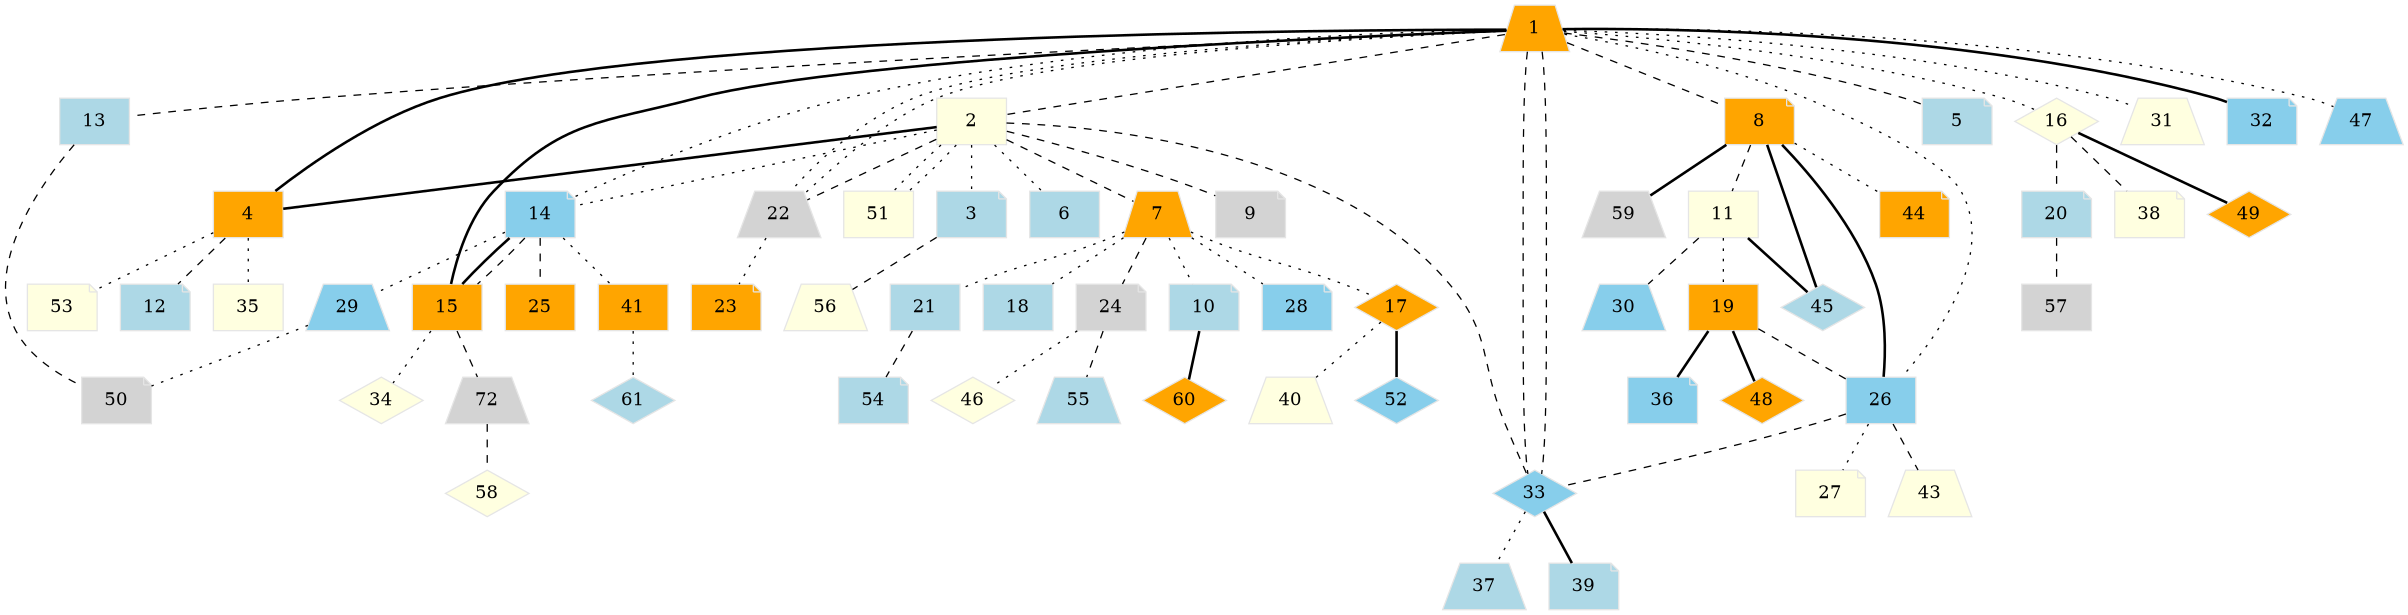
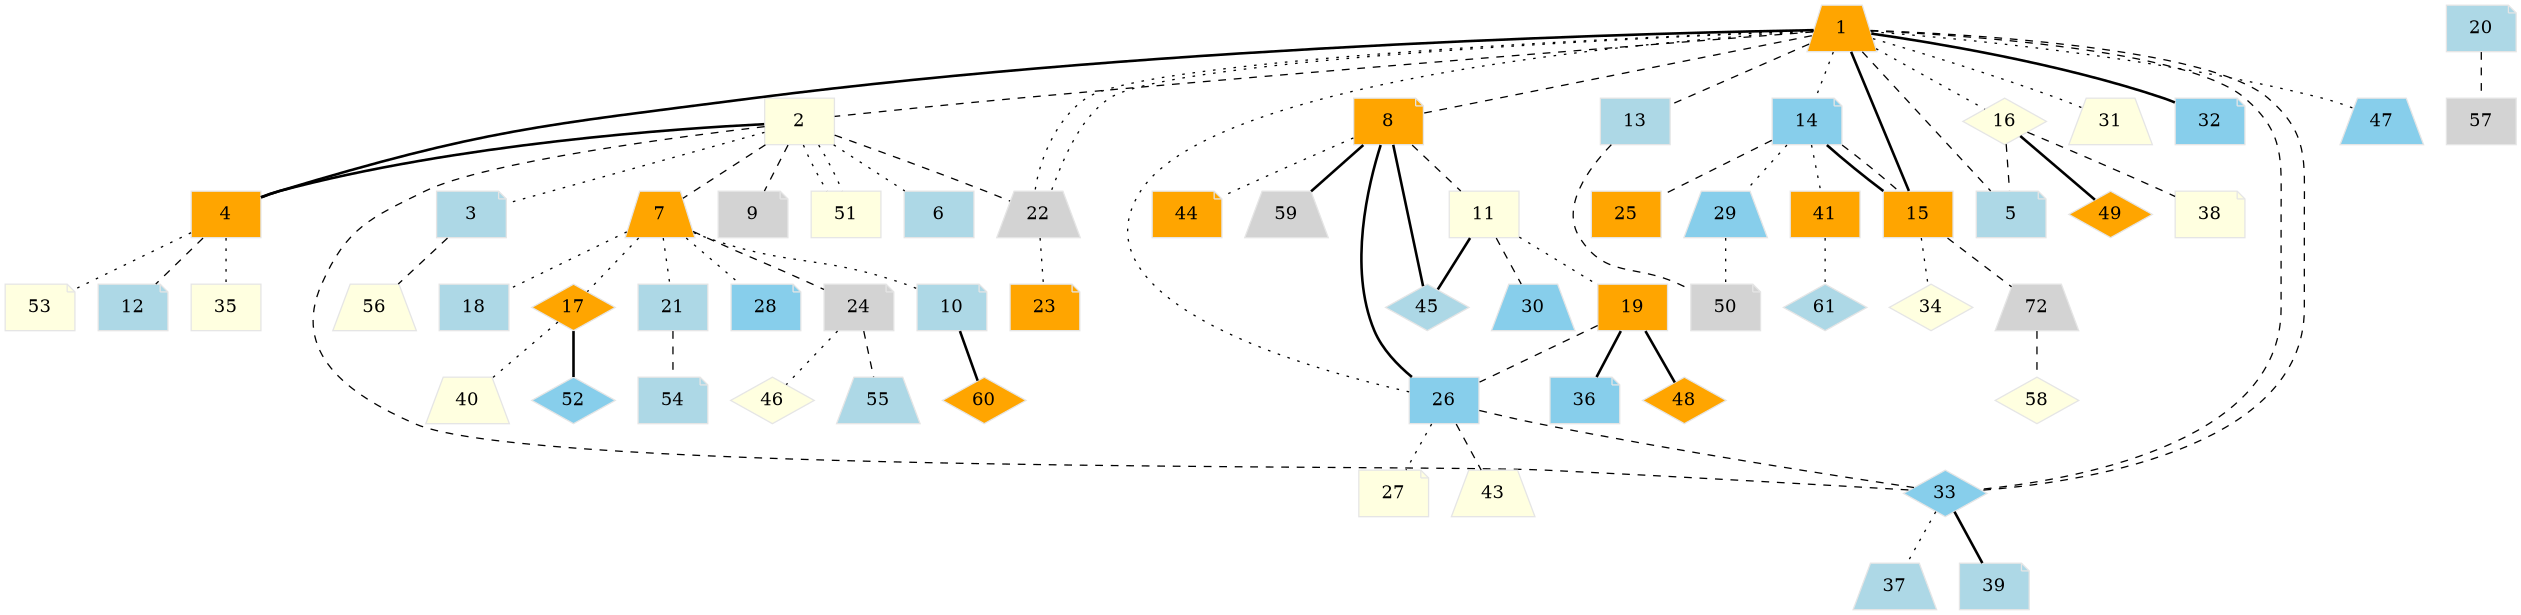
  graph {
    node [color=gray90 fillcolor=lightyellow shape=note style=filled]
    edge [style=dotted]
    1 [fillcolor=orange shape=trapezium]
    2 [shape=box]
    4 [fillcolor=orange shape=box]
    5 [fillcolor=lightblue]
    8 [fillcolor=orange]
    13 [fillcolor=lightblue shape=box]
    14 [fillcolor=skyblue]
    15 [fillcolor=orange shape=box]
    16 [shape=diamond]
    22 [fillcolor=lightgrey shape=trapezium]
    26 [fillcolor=skyblue shape=box]
    31 [shape=trapezium]
    32 [fillcolor=skyblue]
    33 [fillcolor=skyblue shape=diamond]
    47 [fillcolor=skyblue shape=trapezium]
    3 [fillcolor=lightblue]
    6 [fillcolor=lightblue shape=box]
    7 [fillcolor=orange shape=trapezium]
    9 [fillcolor=lightgrey]
    51 [shape=box]
    12 [fillcolor=lightblue]
    35 [shape=box]
    53
    11 [shape=box]
    44 [fillcolor=orange]
    45 [fillcolor=lightblue shape=diamond]
    59 [fillcolor=lightgrey shape=trapezium]
    50 [fillcolor=lightgrey]
    25 [fillcolor=orange shape=box]
    29 [fillcolor=skyblue shape=trapezium]
    41 [fillcolor=orange shape=box]
    34 [shape=diamond]
    n33 [fillcolor=lightgrey label=72 shape=trapezium]
    20 [fillcolor=lightblue]
    38
    49 [fillcolor=orange shape=diamond]
    23 [fillcolor=orange]
    27
    43 [shape=trapezium]
    37 [fillcolor=lightblue shape=trapezium]
    39 [fillcolor=lightblue]
    56 [shape=trapezium]
    10 [fillcolor=lightblue]
    17 [fillcolor=orange shape=diamond]
    18 [fillcolor=lightblue shape=box]
    21 [fillcolor=lightblue shape=box]
    24 [fillcolor=lightgrey]
    28 [fillcolor=skyblue]
    60 [fillcolor=orange shape=diamond]
    40 [shape=trapezium]
    52 [fillcolor=skyblue shape=diamond]
    54 [fillcolor=lightblue]
    46 [shape=diamond]
    55 [fillcolor=lightblue shape=trapezium]
    19 [fillcolor=orange shape=box]
    30 [fillcolor=skyblue shape=trapezium]
    36 [fillcolor=skyblue]
    48 [fillcolor=orange shape=diamond]
    61 [fillcolor=lightblue shape=diamond]
    58 [shape=diamond]
    57 [fillcolor=lightgrey shape=box]
    1 -- 2 [style=dashed]
    1 -- 4 [style=bold]
    1 -- 5 [style=dashed]
    1 -- 8 [style=dashed]
    1 -- 13 [style=dashed]
    1 -- 14
    1 -- 15 [style=bold]
    1 -- 16
    1 -- 22
    1 -- 22
    1 -- 26
    1 -- 31
    1 -- 32 [style=bold]
    1 -- 33 [style=dashed]
    1 -- 33 [style=dashed]
    1 -- 47
    2 -- 4 [style=bold]
-   2 -- 14
    2 -- 22 [style=dashed]
    2 -- 33 [style=dashed]
    2 -- 3
    2 -- 6
    2 -- 7 [style=dashed]
    2 -- 9 [style=dashed]
    2 -- 51
    2 -- 51
    4 -- 12 [style=dashed]
    4 -- 35
    4 -- 53
    8 -- 26 [style=bold]
    8 -- 11 [style=dashed]
    8 -- 44
    8 -- 45 [style=bold]
    8 -- 59 [style=bold]
    13 -- 50 [style=dashed]
    14 -- 15 [style=bold]
    14 -- 15 [style=dashed]
    14 -- 25 [style=dashed]
    14 -- 29
    14 -- 41
    15 -- 34
    15 -- n33 [style=dashed]
-   16 -- 20 [style=dashed]
+   16 -- 5 [style=dashed]
    16 -- 38 [style=dashed]
    16 -- 49 [style=bold]
    22 -- 23
    26 -- 33 [style=dashed]
    26 -- 27
    26 -- 43 [style=dashed]
    33 -- 37
    33 -- 39 [style=bold]
    3 -- 56 [style=dashed]
    7 -- 10
    7 -- 17
    7 -- 18
    7 -- 21
    7 -- 24 [style=dashed]
    7 -- 28
    11 -- 45 [style=bold]
    11 -- 19
    11 -- 30 [style=dashed]
    29 -- 50
    41 -- 61
    n33 -- 58 [style=dashed]
    20 -- 57 [style=dashed]
    10 -- 60 [style=bold]
    17 -- 40
    17 -- 52 [style=bold]
    21 -- 54 [style=dashed]
    24 -- 46
    24 -- 55 [style=dashed]
    19 -- 26 [style=dashed]
    19 -- 36 [style=bold]
    19 -- 48 [style=bold]
  }
